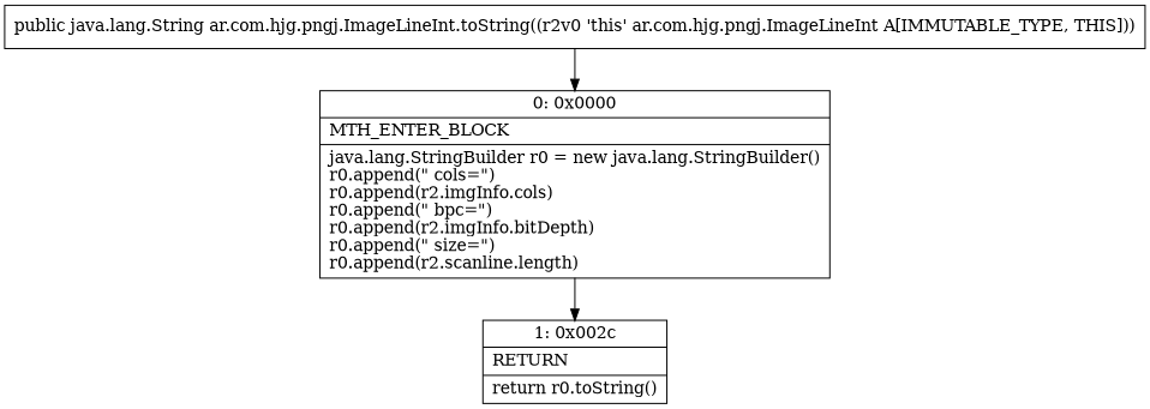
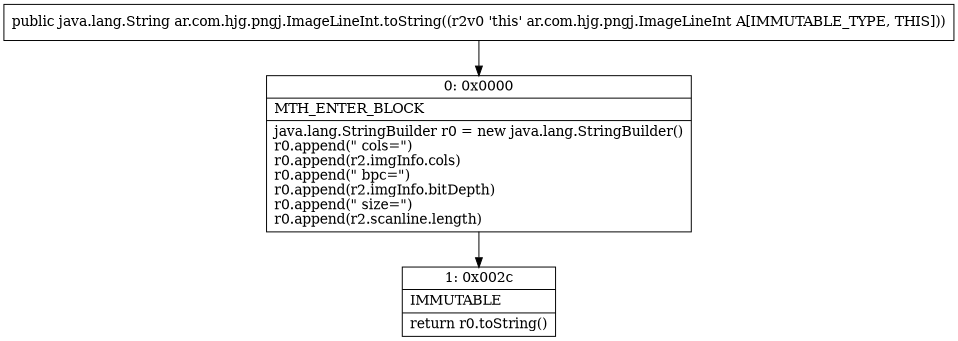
  digraph {
    node [shape=record]
    n1 [label="{0\:\ 0x0000|MTH_ENTER_BLOCK\l|java.lang.StringBuilder r0 = new java.lang.StringBuilder()\lr0.append(\" cols=\")\lr0.append(r2.imgInfo.cols)\lr0.append(\" bpc=\")\lr0.append(r2.imgInfo.bitDepth)\lr0.append(\" size=\")\lr0.append(r2.scanline.length)\l}"]
-   n2 [label="{1\:\ 0x002c|RETURN\l|return r0.toString()\l}"]
+   n2 [label="{1\:\ 0x002c|IMMUTABLE\l|return r0.toString()\l}"]
    n3 [label="{public java.lang.String ar.com.hjg.pngj.ImageLineInt.toString((r2v0 'this' ar.com.hjg.pngj.ImageLineInt A[IMMUTABLE_TYPE, THIS])) }"]
    n1 -> n2
    n3 -> n1
  }
